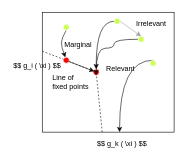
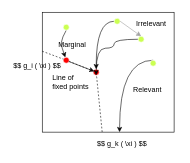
  <mxCell id="0" />
  <mxCell id="1" parent="0" />
  <mxCell id="2" value="" style="rounded=0;whiteSpace=wrap;html=1;" vertex="1" parent="1"><mxGeometry x="70" y="20" width="220" height="200" as="geometry" /></mxCell>
  <mxCell id="3" value="$$ g_k ( \xi ) $$&amp;nbsp;" style="text;html=1;resizable=0;points=[];autosize=1;align=left;verticalAlign=top;spacingTop=-4;" vertex="1" parent="1"><mxGeometry x="160" y="230" width="100" height="20" as="geometry" /></mxCell>
  <mxCell id="4" value="" style="ellipse;whiteSpace=wrap;html=1;fillColor=#FF0000;strokeColor=#FFFFFF;" vertex="1" parent="1"><mxGeometry x="155" y="115" width="10" height="10" as="geometry" /></mxCell>
  <mxCell id="5" style="edgeStyle=orthogonalEdgeStyle;rounded=0;orthogonalLoop=1;jettySize=auto;html=1;entryX=0.5;entryY=0;entryDx=0;entryDy=0;curved=1;" edge="1" parent="1" source="6" target="4"><mxGeometry relative="1" as="geometry" /></mxCell>
  <mxCell id="6" value="" style="ellipse;whiteSpace=wrap;html=1;fillColor=#CBFF52;strokeColor=#FFFFFF;" vertex="1" parent="1"><mxGeometry x="190" y="30" width="10" height="10" as="geometry" /></mxCell>
  <mxCell id="7" style="edgeStyle=orthogonalEdgeStyle;curved=1;rounded=0;orthogonalLoop=1;jettySize=auto;html=1;entryX=0.5;entryY=1;entryDx=0;entryDy=0;" edge="1" parent="1" source="8" target="4"><mxGeometry relative="1" as="geometry"><Array as="points"><mxPoint x="190" y="65" /><mxPoint x="190" y="80" /><mxPoint x="160" y="80" /></Array></mxGeometry></mxCell>
  <mxCell id="8" value="" style="ellipse;whiteSpace=wrap;html=1;fillColor=#CBFF52;strokeColor=#FFFFFF;" vertex="1" parent="1"><mxGeometry x="230" y="60" width="10" height="10" as="geometry" /></mxCell>
  <mxCell id="9" value="" style="endArrow=classic;html=1;entryX=0.5;entryY=0;entryDx=0;entryDy=0;strokeColor=#A1A1A1;" edge="1" parent="1" target="8"><mxGeometry width="50" height="50" relative="1" as="geometry"><mxPoint x="200" y="35" as="sourcePoint" /><mxPoint x="250" y="-15" as="targetPoint" /></mxGeometry></mxCell>
  <mxCell id="10" value="Irrelevant&amp;nbsp;&lt;br&gt;" style="text;html=1;resizable=0;points=[];autosize=1;align=left;verticalAlign=top;spacingTop=-4;" vertex="1" parent="1"><mxGeometry x="225" y="30" width="70" height="20" as="geometry" /></mxCell>
  <mxCell id="11" value="$$ g_i ( \xi ) $$" style="text;html=1;resizable=0;points=[];autosize=1;align=left;verticalAlign=top;spacingTop=-4;" vertex="1" parent="1"><mxGeometry x="20" y="100" width="90" height="20" as="geometry" /></mxCell>
  <mxCell id="12" style="edgeStyle=orthogonalEdgeStyle;curved=1;rounded=0;orthogonalLoop=1;jettySize=auto;html=1;strokeColor=#0A0A0A;" edge="1" parent="1" source="13"><mxGeometry relative="1" as="geometry"><mxPoint x="199" y="220" as="targetPoint" /><Array as="points"><mxPoint x="199" y="100" /></Array></mxGeometry></mxCell>
  <mxCell id="13" value="" style="ellipse;whiteSpace=wrap;html=1;fillColor=#CBFF52;strokeColor=#FFFFFF;" vertex="1" parent="1"><mxGeometry x="250" y="100" width="10" height="10" as="geometry" /></mxCell>
- <mxCell id="14" value="Relevant" style="text;html=1;resizable=0;points=[];autosize=1;align=left;verticalAlign=top;spacingTop=-4;" vertex="1" parent="1"><mxGeometry x="175" y="105" width="60" height="20" as="geometry" /></mxCell>
+ <mxCell id="14" value="Relevant" style="text;html=1;resizable=0;points=[];autosize=1;align=left;verticalAlign=top;spacingTop=-4;" vertex="1" parent="1"><mxGeometry x="220" y="140" width="60" height="20" as="geometry" /></mxCell>
  <mxCell id="15" value="" style="endArrow=none;dashed=1;html=1;strokeColor=#0A0A0A;" edge="1" parent="1" source="17" target="2"><mxGeometry width="50" height="50" relative="1" as="geometry"><mxPoint x="70" y="85" as="sourcePoint" /><mxPoint x="120" y="35" as="targetPoint" /><Array as="points"><mxPoint x="160" y="120" /><mxPoint x="170" y="220" /></Array></mxGeometry></mxCell>
  <mxCell id="16" value="Line of &lt;br&gt;fixed points&amp;nbsp;" style="text;html=1;resizable=0;points=[];autosize=1;align=left;verticalAlign=top;spacingTop=-4;" vertex="1" parent="1"><mxGeometry x="85" y="120" width="80" height="30" as="geometry" /></mxCell>
  <mxCell id="17" value="" style="ellipse;whiteSpace=wrap;html=1;fillColor=#FF0000;strokeColor=#FFFFFF;" vertex="1" parent="1"><mxGeometry x="105" y="95" width="10" height="10" as="geometry" /></mxCell>
  <mxCell id="18" value="" style="endArrow=none;dashed=1;html=1;strokeColor=#0A0A0A;" edge="1" parent="1" target="17"><mxGeometry width="50" height="50" relative="1" as="geometry"><mxPoint x="70" y="85" as="sourcePoint" /><mxPoint x="170" y="220" as="targetPoint" /><Array as="points" /></mxGeometry></mxCell>
  <mxCell id="19" value="" style="endArrow=classic;html=1;strokeColor=#0A0A0A;" edge="1" parent="1" target="17"><mxGeometry width="50" height="50" relative="1" as="geometry"><mxPoint x="110" y="50" as="sourcePoint" /><mxPoint x="160" y="0" as="targetPoint" /><Array as="points"><mxPoint x="100" y="70" /></Array></mxGeometry></mxCell>
  <mxCell id="20" value="" style="ellipse;whiteSpace=wrap;html=1;fillColor=#CBFF52;strokeColor=#FFFFFF;" vertex="1" parent="1"><mxGeometry x="105" y="40" width="10" height="10" as="geometry" /></mxCell>
  <mxCell id="21" value="" style="endArrow=classic;html=1;strokeColor=#0A0A0A;entryX=0.898;entryY=-0.048;entryDx=0;entryDy=0;entryPerimeter=0;exitX=0.9;exitY=0.7;exitDx=0;exitDy=0;exitPerimeter=0;" edge="1" parent="1" source="17" target="16"><mxGeometry width="50" height="50" relative="1" as="geometry"><mxPoint x="114" y="102" as="sourcePoint" /><mxPoint x="165" y="50" as="targetPoint" /></mxGeometry></mxCell>
- <mxCell id="22" value="Marginal" style="text;html=1;resizable=0;points=[];autosize=1;align=left;verticalAlign=top;spacingTop=-4;" vertex="1" parent="1"><mxGeometry x="105" y="65" width="60" height="20" as="geometry" /></mxCell>
+ <mxCell id="22" value="Marginal" style="text;html=1;resizable=0;points=[];autosize=1;align=left;verticalAlign=top;spacingTop=-4;" vertex="1" parent="1"><mxGeometry x="95" y="65" width="60" height="20" as="geometry" /></mxCell>
